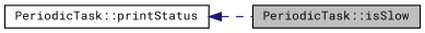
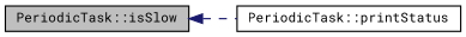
  digraph {
    rankdir=LR
    fontname="Roboto Mono"
    node [color=black fontname="Roboto Mono" fontsize=10 shape=record style=filled]
    n1 [fillcolor=grey75 fontcolor=black height=0.2 label="PeriodicTask::isSlow" width=0.4]
    n2 [fillcolor=white height=0.2 label="PeriodicTask::printStatus" width=0.4]
-   n2 -> n1 [color=midnightblue dir=back fontname="Roboto Mono" fontsize=10 labelfontname=FreeSans labelfontsize=10 style=dashed]
+   n1 -> n2 [color=midnightblue dir=back fontname="Roboto Mono" fontsize=10 labelfontname=FreeSans labelfontsize=10 style=dashed]
  }
